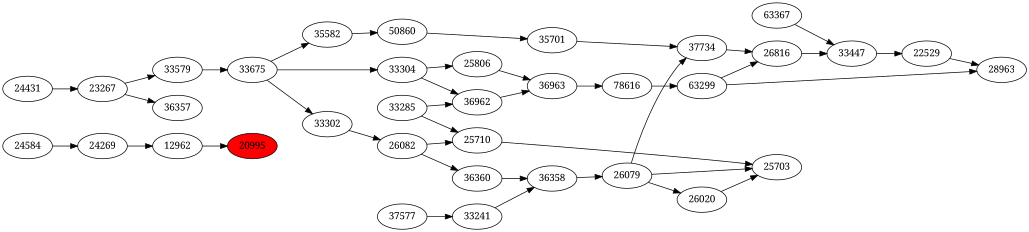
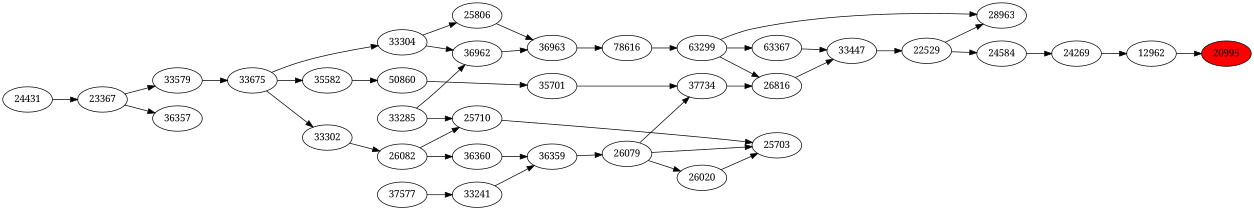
  strict digraph {
    fontname="Noto Serif"
    rankdir=LR
    node [fontname="Noto Serif"]
    edge [fontname="Noto Serif"]
    n1 [fillcolor=red label=20995 style=filled]
    n2 [label=12962]
    n3 [label=24269]
    n4 [label=24584]
    n5 [label=22529]
    n6 [label=28963]
    n7 [label=33447]
    n8 [label=63299]
    n9 [label=63367]
    n10 [label=26816]
    n11 [label=78616]
    n12 [label=25703]
    n13 [label=37734]
    n14 [label=36963]
    n15 [label=26020]
    n16 [label=26079]
    n17 [label=25710]
    n18 [label=35701]
    n19 [label=36962]
    n20 [label=25806]
-   n21 [label=36358]
+   n21 [label=36359]
    n22 [label=26082]
    n23 [label=36360]
    n24 [label=33285]
    n25 [label=50860]
    n26 [label=33304]
    n27 [label=33241]
    n28 [label=33302]
    n29 [label=35582]
    n30 [label=33675]
    n31 [label=37577]
    n32 [label=33579]
    n33 [label=36357]
-   n34 [label=23267]
+   n34 [label=23367]
    n35 [label=24431]
    n2 -> n1
    n3 -> n2
    n4 -> n3
+   n5 -> n4
    n5 -> n6
    n7 -> n5
    n8 -> n6
+   n8 -> n9
    n8 -> n10
    n9 -> n7
    n10 -> n7
    n11 -> n8
    n13 -> n10
    n14 -> n11
    n15 -> n12
    n16 -> n12
    n16 -> n13
    n16 -> n15
    n17 -> n12
    n18 -> n13
    n19 -> n14
    n20 -> n14
    n21 -> n16
    n22 -> n17
    n22 -> n23
    n23 -> n21
    n24 -> n17
    n24 -> n19
    n25 -> n18
    n26 -> n19
    n26 -> n20
    n27 -> n21
    n28 -> n22
    n29 -> n25
    n30 -> n26
    n30 -> n28
    n30 -> n29
    n31 -> n27
    n32 -> n30
    n34 -> n32
    n34 -> n33
    n35 -> n34
  }
